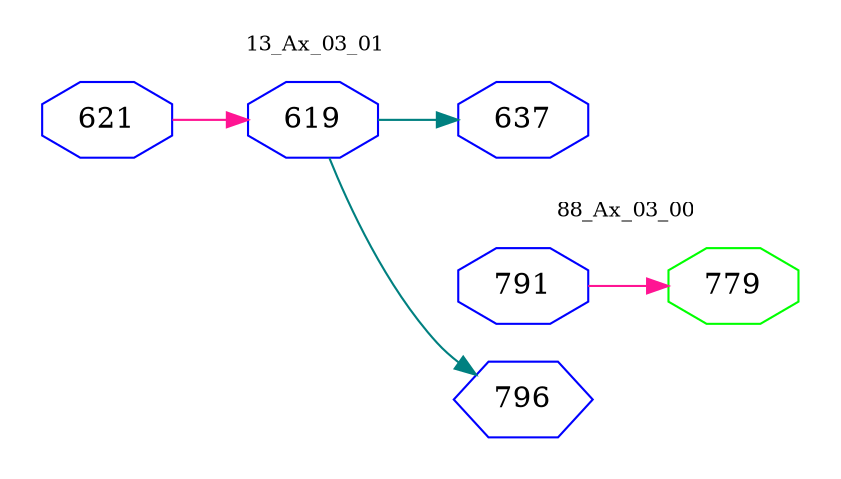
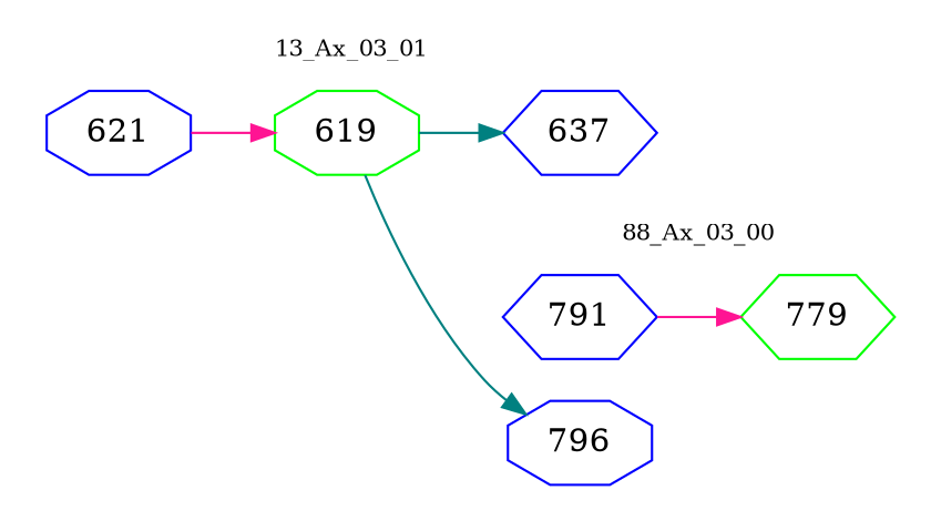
  digraph {
    rankdir=LR
    node [color=blue shape=hexagon]
    edge [color=deeppink]
-   n1 [label=791 shape=octagon]
-   n2 [color=green label=779 shape=octagon]
-   n3 [label=796]
+   n1 [label=791]
+   n2 [color=green label=779]
+   n3 [label=796 shape=octagon]
    n4 [label=621 shape=octagon]
-   n5 [label=619 shape=octagon]
-   n6 [label=637 shape=octagon]
+   n5 [color=green label=619 shape=octagon]
+   n6 [label=637]
    subgraph cluster_1 {
      color=white
      fontsize=10
      label="88_Ax_03_00"
      n1
      n2
      n3
    }
    subgraph cluster_2 {
      color=white
      fontsize=10
      label="13_Ax_03_01"
      n4
      n5
      n6
    }
    n1 -> n2
    n4 -> n5
    n5 -> n3 [color=teal]
    n5 -> n6 [color=teal]
  }
